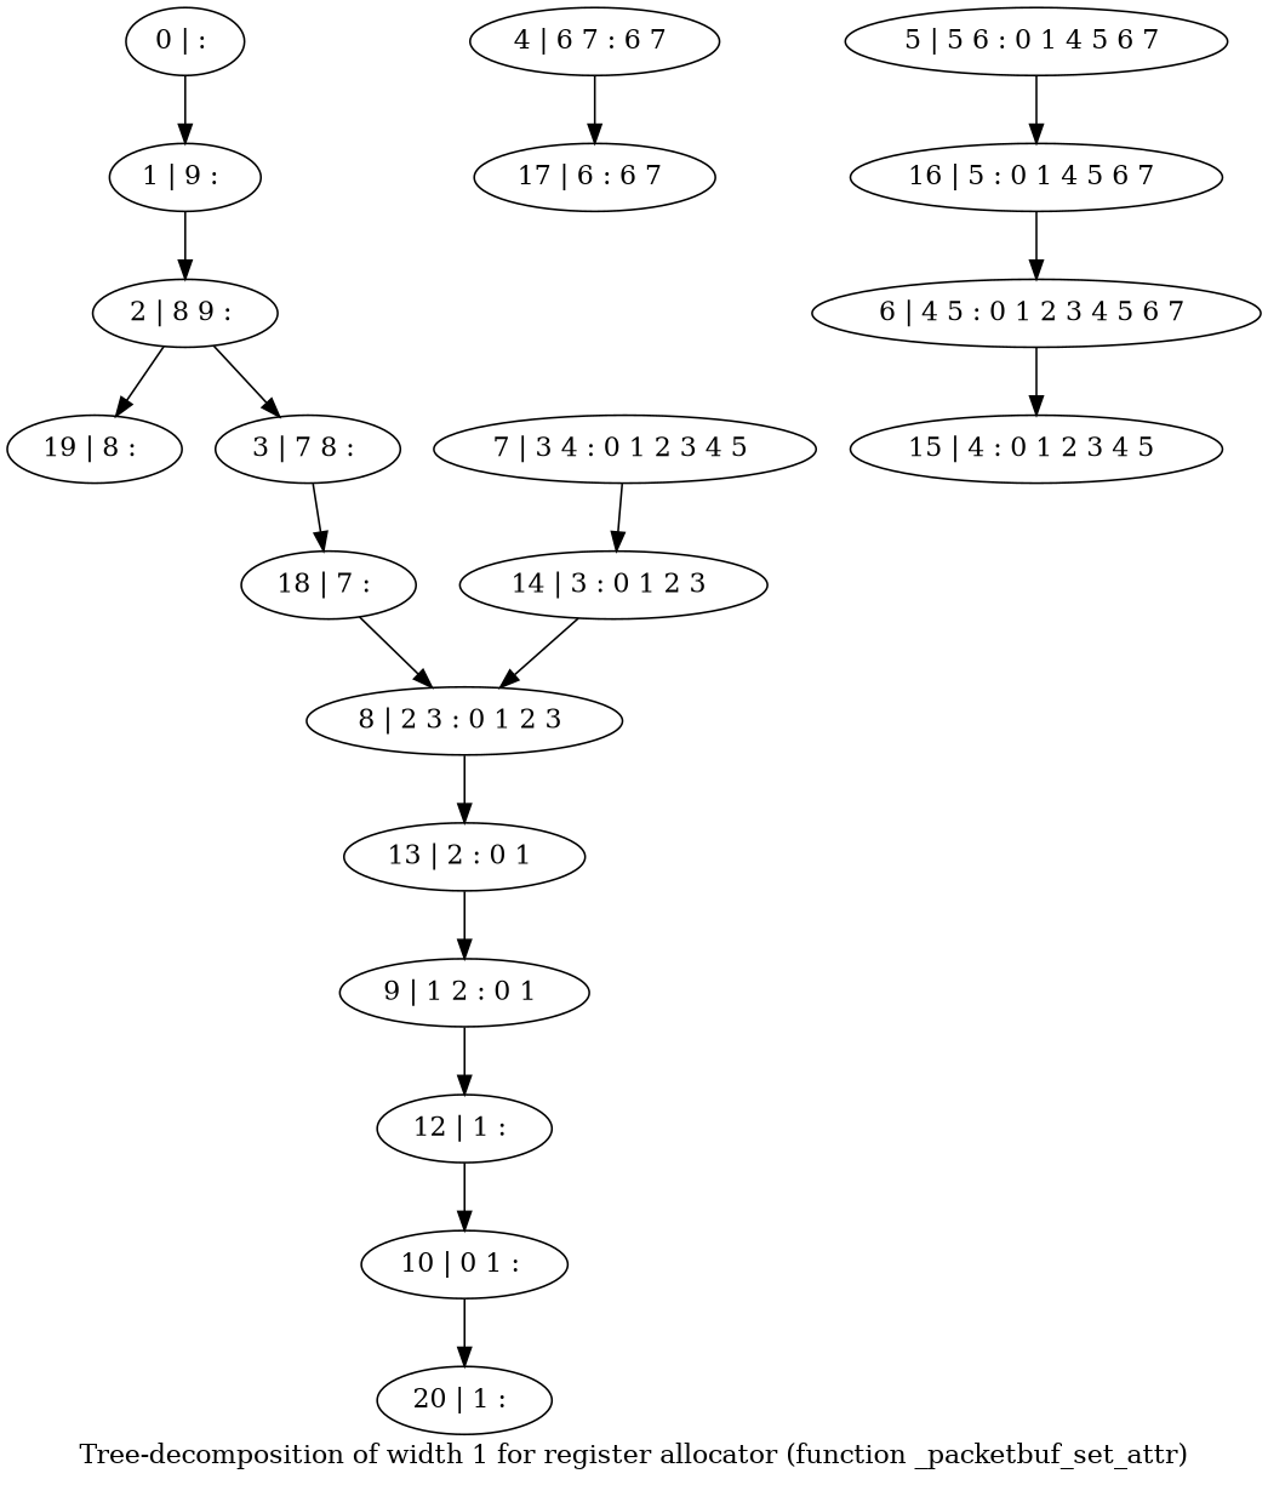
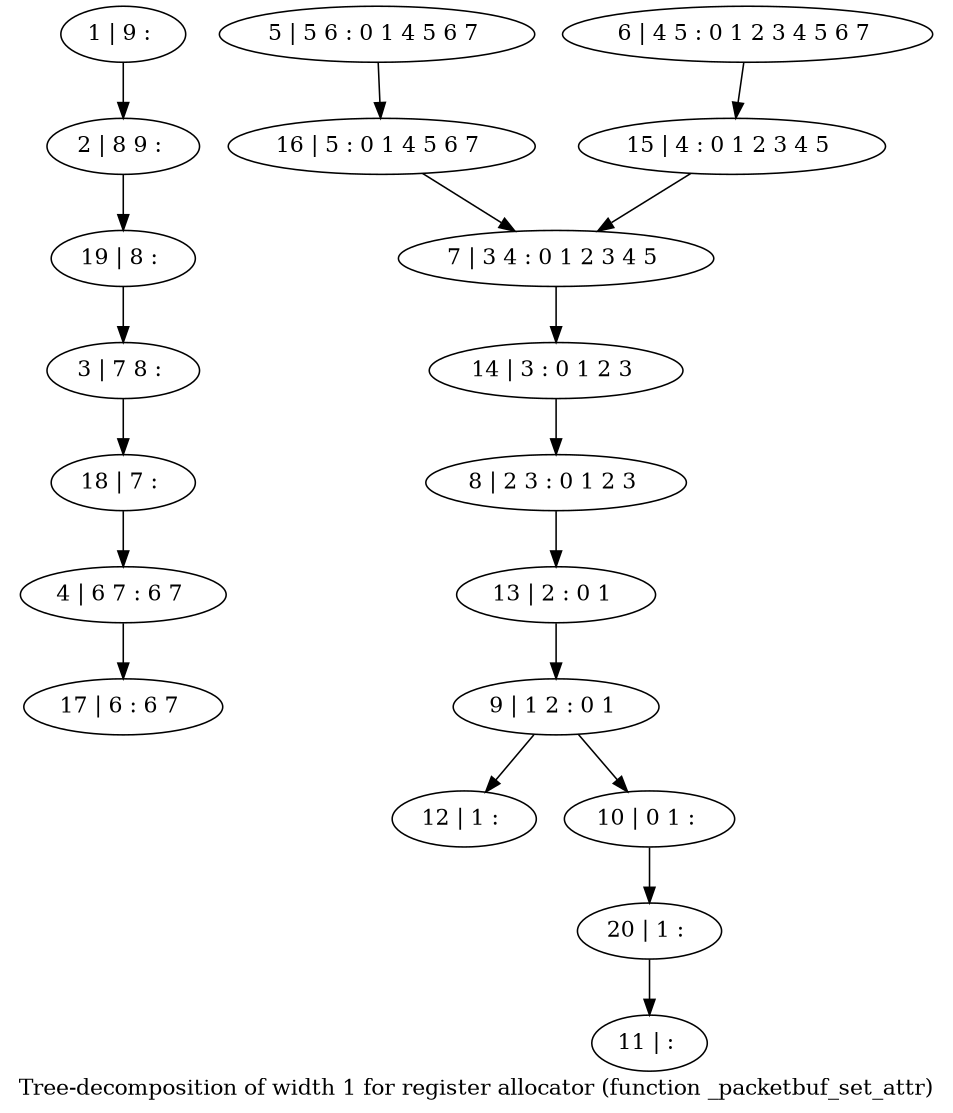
  digraph {
    label="Tree-decomposition of width 1 for register allocator (function _packetbuf_set_attr)"
-   n1 [label="0 | : "]
    n2 [label="1 | 9 : "]
    n3 [label="2 | 8 9 : "]
    n4 [label="19 | 8 : "]
    n5 [label="3 | 7 8 : "]
    n6 [label="18 | 7 : "]
    n7 [label="4 | 6 7 : 6 7 "]
    n8 [label="17 | 6 : 6 7 "]
    n9 [label="5 | 5 6 : 0 1 4 5 6 7 "]
    n10 [label="16 | 5 : 0 1 4 5 6 7 "]
    n11 [label="6 | 4 5 : 0 1 2 3 4 5 6 7 "]
    n12 [label="15 | 4 : 0 1 2 3 4 5 "]
    n13 [label="7 | 3 4 : 0 1 2 3 4 5 "]
    n14 [label="14 | 3 : 0 1 2 3 "]
    n15 [label="8 | 2 3 : 0 1 2 3 "]
    n16 [label="13 | 2 : 0 1 "]
    n17 [label="9 | 1 2 : 0 1 "]
    n18 [label="12 | 1 : "]
    n19 [label="10 | 0 1 : "]
    n20 [label="20 | 1 : "]
-   n1 -> n2
+   n21 [label="11 | : "]
    n2 -> n3
    n3 -> n4
-   n3 -> n5
+   n4 -> n5
    n5 -> n6
-   n6 -> n15
+   n6 -> n7
    n7 -> n8
    n9 -> n10
-   n10 -> n11
+   n10 -> n13
    n11 -> n12
+   n12 -> n13
    n13 -> n14
    n14 -> n15
    n15 -> n16
    n16 -> n17
    n17 -> n18
-   n18 -> n19
+   n17 -> n19
    n19 -> n20
+   n20 -> n21
  }
